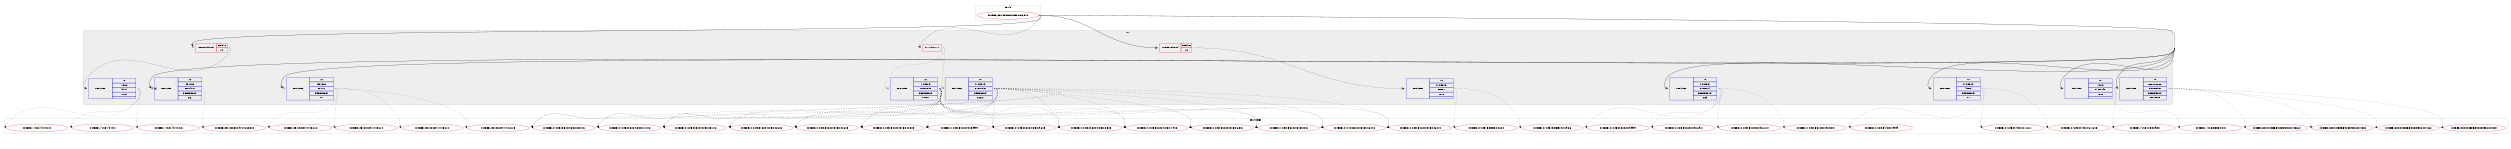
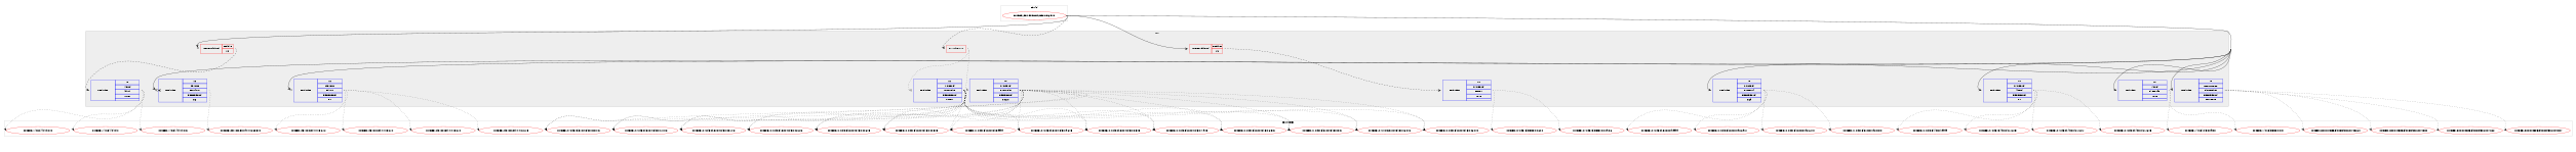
  digraph {
    compound=true
    concentrate=true
    fontname=Helvetica
    fontsize=10
    newrank=true
    rankdir=TB
    ranksep=1.5
    node [color=red fontname=Helvetica fontsize=10]
    edge [arrowhead=vee headport=w style=dotted tailport=e weight=100]
    n1 [label="portage://games-board/ccgo-0.3.6.5-r1" width=4]
    n2 [color=blue label=<<TABLE BORDER="0" CELLBORDER="1" CELLSPACING="0" CELLPADDING="4" WIDTH="220"><TR><TD ROWSPAN="6" CELLPADDING="30">pack_dep</TD></TR><TR><TD WIDTH="110">no</TD></TR><TR><TD>sys-devel</TD></TR><TR><TD>automake</TD></TR><TR><TD>greaterequal</TD></TR><TR><TD>1.16.1</TD></TR></TABLE>> shape=none]
    n3 [color=blue label=<<TABLE BORDER="0" CELLBORDER="1" CELLSPACING="0" CELLPADDING="4" WIDTH="220"><TR><TD ROWSPAN="6" CELLPADDING="30">pack_dep</TD></TR><TR><TD WIDTH="110">no</TD></TR><TR><TD>sys-devel</TD></TR><TR><TD>automake</TD></TR><TR><TD>greaterequal</TD></TR><TR><TD>1.15.1</TD></TR></TABLE>> shape=none]
    n4 [label=<<TABLE BORDER="0" CELLBORDER="1" CELLSPACING="0" CELLPADDING="4"><TR><TD CELLPADDING="10">any_of_group</TD></TR></TABLE>> shape=none]
    n5 [color=blue label=<<TABLE BORDER="0" CELLBORDER="1" CELLSPACING="0" CELLPADDING="4" WIDTH="220"><TR><TD ROWSPAN="6" CELLPADDING="30">pack_dep</TD></TR><TR><TD WIDTH="110">no</TD></TR><TR><TD>sys-devel</TD></TR><TR><TD>gettext</TD></TR><TR><TD>none</TD></TR><TR><TD></TD></TR></TABLE>> shape=none]
    n6 [label=<<TABLE BORDER="0" CELLBORDER="1" CELLSPACING="0" CELLPADDING="4"><TR><TD ROWSPAN="3" CELLPADDING="10">use_conditional</TD></TR><TR><TD>positive</TD></TR><TR><TD>nls</TD></TR></TABLE>> shape=none]
    n7 [color=blue label=<<TABLE BORDER="0" CELLBORDER="1" CELLSPACING="0" CELLPADDING="4" WIDTH="220"><TR><TD ROWSPAN="6" CELLPADDING="30">pack_dep</TD></TR><TR><TD WIDTH="110">no</TD></TR><TR><TD>app-portage</TD></TR><TR><TD>elt-patches</TD></TR><TR><TD>greaterequal</TD></TR><TR><TD>20170815</TD></TR></TABLE>> shape=none]
    n8 [color=blue label=<<TABLE BORDER="0" CELLBORDER="1" CELLSPACING="0" CELLPADDING="4" WIDTH="220"><TR><TD ROWSPAN="6" CELLPADDING="30">pack_dep</TD></TR><TR><TD WIDTH="110">no</TD></TR><TR><TD>sys-devel</TD></TR><TR><TD>autoconf</TD></TR><TR><TD>greaterequal</TD></TR><TR><TD>2.69</TD></TR></TABLE>> shape=none]
    n9 [color=blue label=<<TABLE BORDER="0" CELLBORDER="1" CELLSPACING="0" CELLPADDING="4" WIDTH="220"><TR><TD ROWSPAN="6" CELLPADDING="30">pack_dep</TD></TR><TR><TD WIDTH="110">no</TD></TR><TR><TD>sys-devel</TD></TR><TR><TD>libtool</TD></TR><TR><TD>greaterequal</TD></TR><TR><TD>2.4</TD></TR></TABLE>> shape=none]
    n10 [color=blue label=<<TABLE BORDER="0" CELLBORDER="1" CELLSPACING="0" CELLPADDING="4" WIDTH="220"><TR><TD ROWSPAN="6" CELLPADDING="30">pack_dep</TD></TR><TR><TD WIDTH="110">no</TD></TR><TR><TD>virtual</TD></TR><TR><TD>pkgconfig</TD></TR><TR><TD>none</TD></TR><TR><TD></TD></TR></TABLE>> shape=none]
    n11 [color=blue label=<<TABLE BORDER="0" CELLBORDER="1" CELLSPACING="0" CELLPADDING="4" WIDTH="220"><TR><TD ROWSPAN="6" CELLPADDING="30">pack_dep</TD></TR><TR><TD WIDTH="110">no</TD></TR><TR><TD>dev-cpp</TD></TR><TR><TD>gconfmm</TD></TR><TR><TD>greaterequal</TD></TR><TR><TD>2.6</TD></TR></TABLE>> shape=none]
    n12 [color=blue label=<<TABLE BORDER="0" CELLBORDER="1" CELLSPACING="0" CELLPADDING="4" WIDTH="220"><TR><TD ROWSPAN="6" CELLPADDING="30">pack_dep</TD></TR><TR><TD WIDTH="110">no</TD></TR><TR><TD>virtual</TD></TR><TR><TD>libintl</TD></TR><TR><TD>none</TD></TR><TR><TD></TD></TR></TABLE>> shape=none]
    n13 [label=<<TABLE BORDER="0" CELLBORDER="1" CELLSPACING="0" CELLPADDING="4"><TR><TD ROWSPAN="3" CELLPADDING="10">use_conditional</TD></TR><TR><TD>positive</TD></TR><TR><TD>nls</TD></TR></TABLE>> shape=none]
    n14 [color=blue label=<<TABLE BORDER="0" CELLBORDER="1" CELLSPACING="0" CELLPADDING="4" WIDTH="220"><TR><TD ROWSPAN="6" CELLPADDING="30">pack_dep</TD></TR><TR><TD WIDTH="110">no</TD></TR><TR><TD>dev-cpp</TD></TR><TR><TD>gtkmm</TD></TR><TR><TD>greaterequal</TD></TR><TR><TD>2.4</TD></TR></TABLE>> shape=none]
    n15 [label="portage://sys-devel/automake-1.10.3-r3" width=4]
    n16 [label="portage://sys-devel/automake-1.11.6-r3" width=4]
    n17 [label="portage://sys-devel/automake-1.12.6-r2" width=4]
    n18 [label="portage://sys-devel/automake-1.13.4-r2" width=4]
    n19 [label="portage://sys-devel/automake-1.14.1-r2" width=4]
    n20 [label="portage://sys-devel/automake-1.15.1-r2" width=4]
    n21 [label="portage://sys-devel/automake-1.16.1-r1" width=4]
    n22 [label="portage://sys-none/automake-1.16.1-r2" width=4]
    n23 [label="portage://sys-devel/automake-1.5-r2" width=4]
    n24 [label="portage://sys-devel/automake-1.6.3-r2" width=4]
    n25 [label="portage://sys-devel/automake-1.7.9-r3" width=4]
    n26 [label="portage://sys-devel/automake-1.8.5-r5" width=4]
    n27 [label="portage://sys-devel/automake-1.9.6-r5" width=4]
    n28 [label="portage://sys-devel/automake-9999" width=4]
    n29 [label="portage://sys-devel/gettext-0.19.8.6" width=4]
    n30 [label="portage://sys-devel/gettext-0.60.1" width=4]
    n31 [label="portage://app-portage/elt-patches-20170317" width=4]
    n32 [label="portage://app-portage/elt-patches-20170422" width=4]
    n33 [label="portage://app-portage/elt-patches-20170815" width=4]
    n34 [label="portage://app-portage/elt-patches-20170826.1" width=4]
    n35 [label="portage://sys-devel/autoconf-2.13-r1" width=4]
    n36 [label="portage://sys-devel/autoconf-2.64-r1" width=4]
    n37 [label="portage://sys-devel/autoconf-2.69-r4" width=4]
    n38 [label="portage://sys-devel/autoconf-9999" width=4]
    n39 [label="portage://sys-devel/libtool-2.4.6-r3" width=4]
    n40 [label="portage://sys-devel/libtool-2.4.6-r4" width=4]
+   n41 [label="portage://sys-devel/libtool-2.4.6-r5" width=4]
    n42 [label="portage://sys-devel/libtool-9999" width=4]
    n43 [label="portage://virtual/gettext-0-r1" width=4]
    n44 [label="portage://virtual/pkgconfig-1" width=4]
    n45 [label="portage://virtual/libintl-0" width=4]
    n46 [label="portage://virtual/libintl-0-r1" width=4]
    n47 [label="portage://virtual/libintl-0-r2" width=4]
    n48 [label="portage://dev-cpp/gconfmm-2.28.3-r1" width=4]
    n49 [label="portage://dev-cpp/gtkmm-2.24.5" width=4]
    n50 [label="portage://dev-cpp/gtkmm-3.24.0" width=4]
    n51 [label="portage://dev-cpp/gtkmm-3.24.1" width=4]
    n52 [label="portage://dev-cpp/gtkmm-3.24.2" width=4]
    subgraph cluster_1 {
      color=gray
      label=<<i>ebuild</i>>
      rank=same
      n1
    }
    subgraph cluster_2 {
      color=gray
      label=<<i>dependencies</i>>
      subgraph cluster_3 {
        color=gray
        fillcolor="#eeeeee"
        label=<<i>compile</i>>
        style=filled
        subgraph sub_4 {
          color=gray
          fillcolor="#eeeeee"
          label=<<i>compile</i>>
          style=filled
          n4
          subgraph sub_5 {
            color=gray
            fillcolor="#eeeeee"
            label=<<i>compile</i>>
            style=filled
            n2
          }
          subgraph sub_6 {
            color=gray
            fillcolor="#eeeeee"
            label=<<i>compile</i>>
            style=filled
            n3
          }
        }
        subgraph sub_7 {
          color=gray
          fillcolor="#eeeeee"
          label=<<i>compile</i>>
          style=filled
          n6
          subgraph sub_8 {
            color=gray
            fillcolor="#eeeeee"
            label=<<i>compile</i>>
            style=filled
            n5
          }
        }
        subgraph sub_9 {
          color=gray
          fillcolor="#eeeeee"
          label=<<i>compile</i>>
          style=filled
          n7
        }
        subgraph sub_10 {
          color=gray
          fillcolor="#eeeeee"
          label=<<i>compile</i>>
          style=filled
          n8
        }
        subgraph sub_11 {
          color=gray
          fillcolor="#eeeeee"
          label=<<i>compile</i>>
          style=filled
          n9
        }
        subgraph sub_12 {
          color=gray
          fillcolor="#eeeeee"
          label=<<i>compile</i>>
          style=filled
          n10
        }
      }
      subgraph cluster_13 {
        color=gray
        fillcolor="#eeeeee"
        label=<<i>compile and run</i>>
        style=filled
        subgraph sub_14 {
          color=gray
          fillcolor="#eeeeee"
          label=<<i>compile and run</i>>
          style=filled
          n11
        }
        subgraph sub_15 {
          color=gray
          fillcolor="#eeeeee"
          label=<<i>compile and run</i>>
          style=filled
          n13
          subgraph sub_16 {
            color=gray
            fillcolor="#eeeeee"
            label=<<i>compile and run</i>>
            style=filled
            n12
          }
        }
        subgraph sub_17 {
          color=gray
          fillcolor="#eeeeee"
          label=<<i>compile and run</i>>
          style=filled
          n14
        }
      }
      subgraph cluster_18 {
        color=gray
        fillcolor="#eeeeee"
        label=<<i>run</i>>
        style=filled
      }
    }
    subgraph cluster_19 {
      color=gray
      label=<<i>candidates</i>>
      rank=same
      subgraph sub_20 {
        color=black
        label=<<i>candidates</i>>
        nodesep=1
        rank=same
        n15
        n16
        n17
        n18
        n19
        n20
        n21
        n22
        n23
        n24
        n25
        n26
        n27
        n28
      }
      subgraph sub_21 {
        color=black
        label=<<i>candidates</i>>
        nodesep=1
        rank=same
        n15
        n16
        n17
        n18
        n19
        n20
        n21
        n22
        n23
        n24
        n25
        n26
        n27
        n28
      }
      subgraph sub_22 {
        color=black
        label=<<i>candidates</i>>
        nodesep=1
        rank=same
        n29
        n30
      }
      subgraph sub_23 {
        color=black
        label=<<i>candidates</i>>
        nodesep=1
        rank=same
        n31
        n32
        n33
        n34
      }
      subgraph sub_24 {
        color=black
        label=<<i>candidates</i>>
        nodesep=1
        rank=same
        n35
        n36
        n37
        n38
      }
      subgraph sub_25 {
        color=black
        label=<<i>candidates</i>>
        nodesep=1
        rank=same
        n39
        n40
+       n41
        n42
      }
      subgraph sub_26 {
        color=black
        label=<<i>candidates</i>>
        nodesep=1
        rank=same
        n43
        n44
      }
      subgraph sub_27 {
        color=black
        label=<<i>candidates</i>>
        nodesep=1
        rank=same
        n45
        n46
        n47
      }
      subgraph sub_28 {
        color=black
        label=<<i>candidates</i>>
        nodesep=1
        rank=same
        n48
      }
      subgraph sub_29 {
        color=black
        label=<<i>candidates</i>>
        nodesep=1
        rank=same
        n49
        n50
        n51
        n52
      }
    }
    n1 -> n4 [style=dashed weight=20]
    n1 -> n6 [style=solid weight=20]
    n1 -> n7 [style=solid weight=20]
    n1 -> n8 [style=solid weight=20]
    n1 -> n9 [style=solid weight=20]
    n1 -> n10 [style=solid weight=20]
    n1 -> n11 [arrowhead=odotvee style=solid weight=20]
    n1 -> n13 [arrowhead=odotvee style=solid weight=20]
    n1 -> n14 [arrowhead=odotvee style=solid weight=20]
    n2 -> n15
    n2 -> n16
    n2 -> n17
    n2 -> n18
    n2 -> n19
    n2 -> n20
    n2 -> n21
    n2 -> n22
    n2 -> n23
    n2 -> n24
    n2 -> n25
    n2 -> n26
    n2 -> n27
    n2 -> n28
    n3 -> n15
    n3 -> n16
    n3 -> n17
    n3 -> n18
    n3 -> n19
    n3 -> n20
    n3 -> n21
    n3 -> n22
    n3 -> n23
    n3 -> n24
    n3 -> n25
    n3 -> n26
    n3 -> n27
    n3 -> n28
    n4 -> n2 [arrowhead=oinv weight=20]
    n4 -> n3 [arrowhead=oinv weight=20]
    n5 -> n29
    n5 -> n30
    n6 -> n5 [style=dashed weight=20]
    n7 -> n31
    n7 -> n32
    n7 -> n33
    n7 -> n34
    n8 -> n35
    n8 -> n36
    n8 -> n37
    n8 -> n38
    n9 -> n39
    n9 -> n40
+   n9 -> n41
    n9 -> n42
    n10 -> n43
    n10 -> n44
    n11 -> n48
    n12 -> n45
    n12 -> n46
    n12 -> n47
    n13 -> n12 [style=dashed weight=20]
    n14 -> n49
    n14 -> n50
    n14 -> n51
    n14 -> n52
  }
